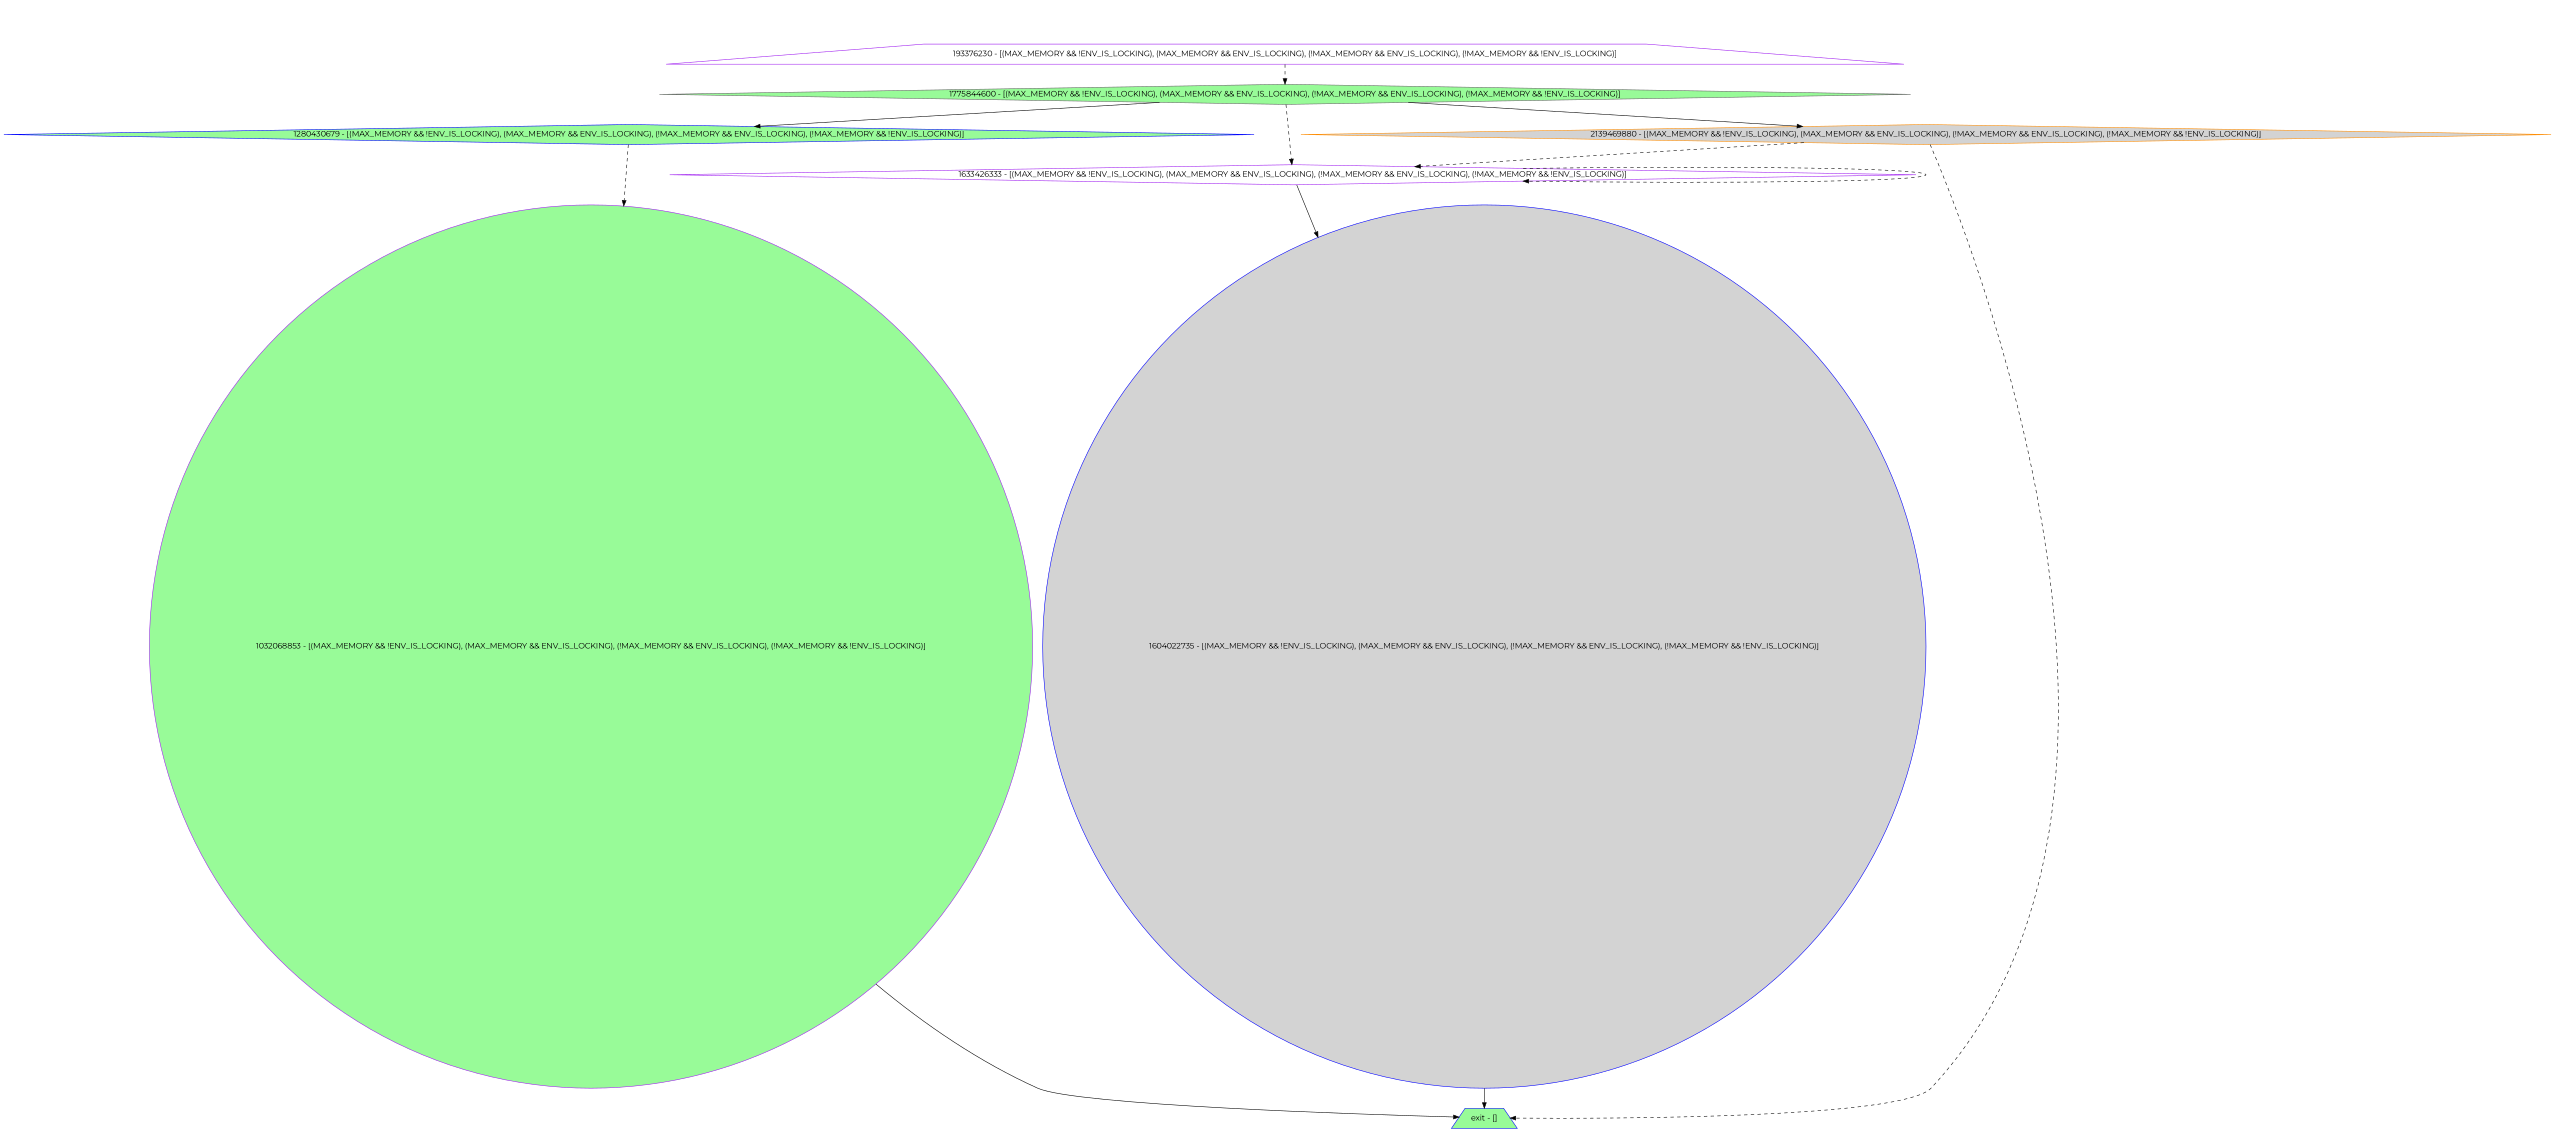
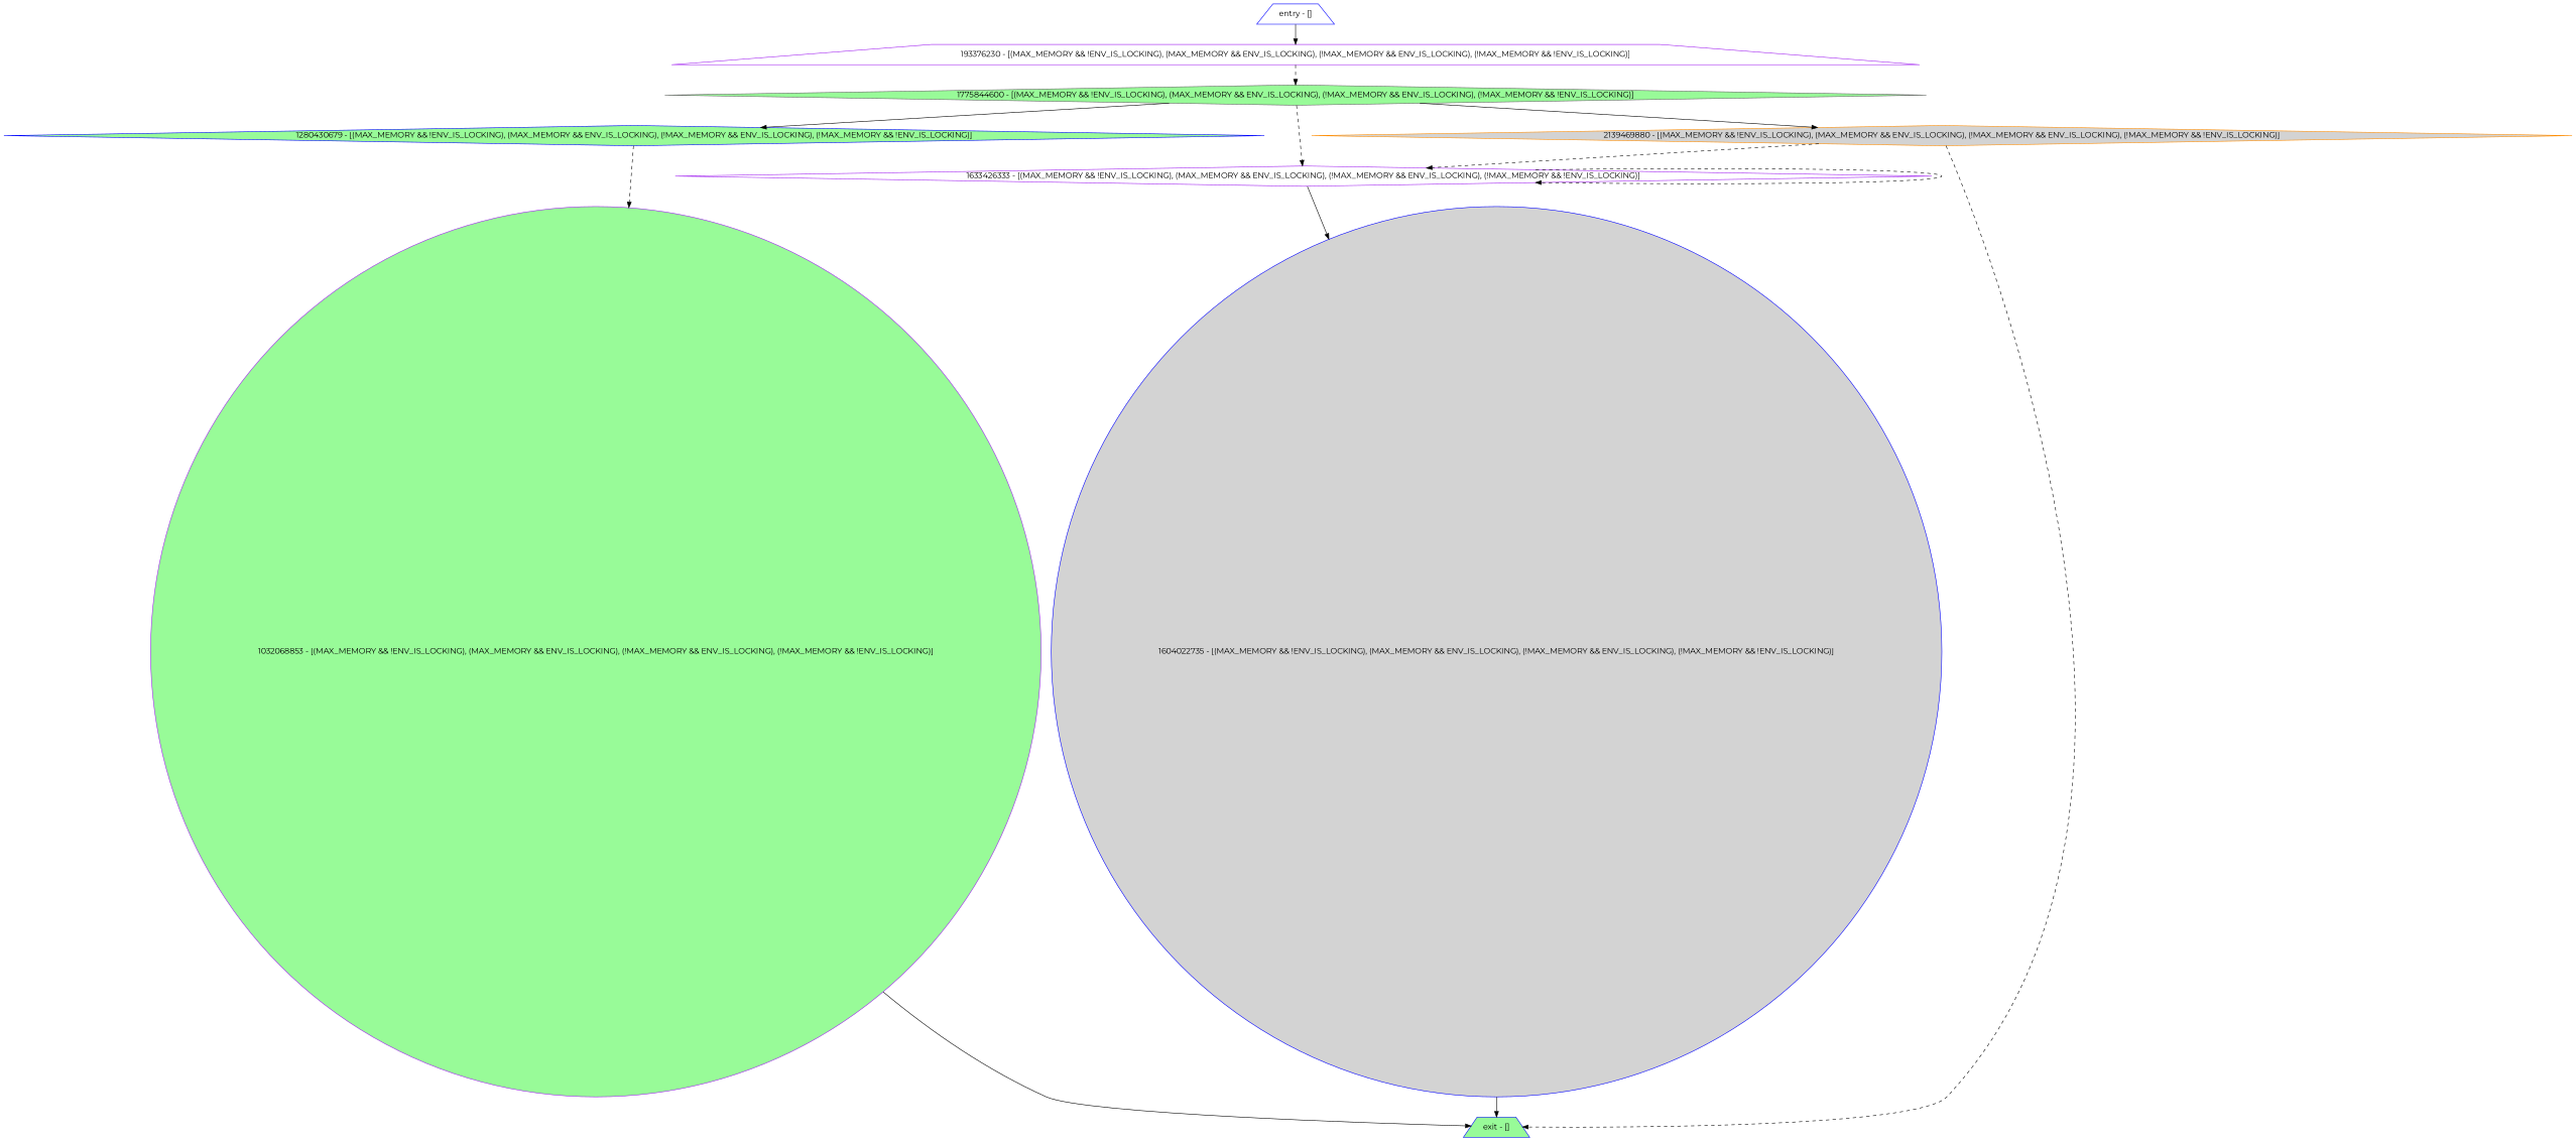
  digraph {
    fontname=Montserrat
    node [shape=diamond style=filled fillcolor=palegreen color=blue fontname=Montserrat]
    edge [style=solid fontname=Montserrat]
    n1 [label="1775844600 - [(MAX_MEMORY && !ENV_IS_LOCKING), (MAX_MEMORY && ENV_IS_LOCKING), (!MAX_MEMORY && ENV_IS_LOCKING), (!MAX_MEMORY && !ENV_IS_LOCKING)]" color=gray40]
    n2 [label="1280430679 - [(MAX_MEMORY && !ENV_IS_LOCKING), (MAX_MEMORY && ENV_IS_LOCKING), (!MAX_MEMORY && ENV_IS_LOCKING), (!MAX_MEMORY && !ENV_IS_LOCKING)]"]
    n3 [label="1633426333 - [(MAX_MEMORY && !ENV_IS_LOCKING), (MAX_MEMORY && ENV_IS_LOCKING), (!MAX_MEMORY && ENV_IS_LOCKING), (!MAX_MEMORY && !ENV_IS_LOCKING)]" fillcolor=white color=purple]
    n4 [label="2139469880 - [(MAX_MEMORY && !ENV_IS_LOCKING), (MAX_MEMORY && ENV_IS_LOCKING), (!MAX_MEMORY && ENV_IS_LOCKING), (!MAX_MEMORY && !ENV_IS_LOCKING)]" fillcolor=lightgrey color=darkorange]
    n5 [label="1032068853 - [(MAX_MEMORY && !ENV_IS_LOCKING), (MAX_MEMORY && ENV_IS_LOCKING), (!MAX_MEMORY && ENV_IS_LOCKING), (!MAX_MEMORY && !ENV_IS_LOCKING)]" shape=circle color=purple]
    n6 [label="exit - []" shape=trapezium]
+   n7 [label="entry - []" shape=trapezium fillcolor=white]
    n8 [label="193376230 - [(MAX_MEMORY && !ENV_IS_LOCKING), (MAX_MEMORY && ENV_IS_LOCKING), (!MAX_MEMORY && ENV_IS_LOCKING), (!MAX_MEMORY && !ENV_IS_LOCKING)]" shape=trapezium fillcolor=white color=purple]
    n9 [label="1604022735 - [(MAX_MEMORY && !ENV_IS_LOCKING), (MAX_MEMORY && ENV_IS_LOCKING), (!MAX_MEMORY && ENV_IS_LOCKING), (!MAX_MEMORY && !ENV_IS_LOCKING)]" shape=circle fillcolor=lightgrey]
    n1 -> n2
    n1 -> n3 [style=dashed]
    n1 -> n4
    n2 -> n5 [style=dashed]
    n3 -> n3 [style=dashed]
    n3 -> n9
    n4 -> n3 [style=dashed]
    n4 -> n6 [style=dashed]
    n5 -> n6
+   n7 -> n8
    n8 -> n1 [style=dashed]
    n9 -> n6
  }
